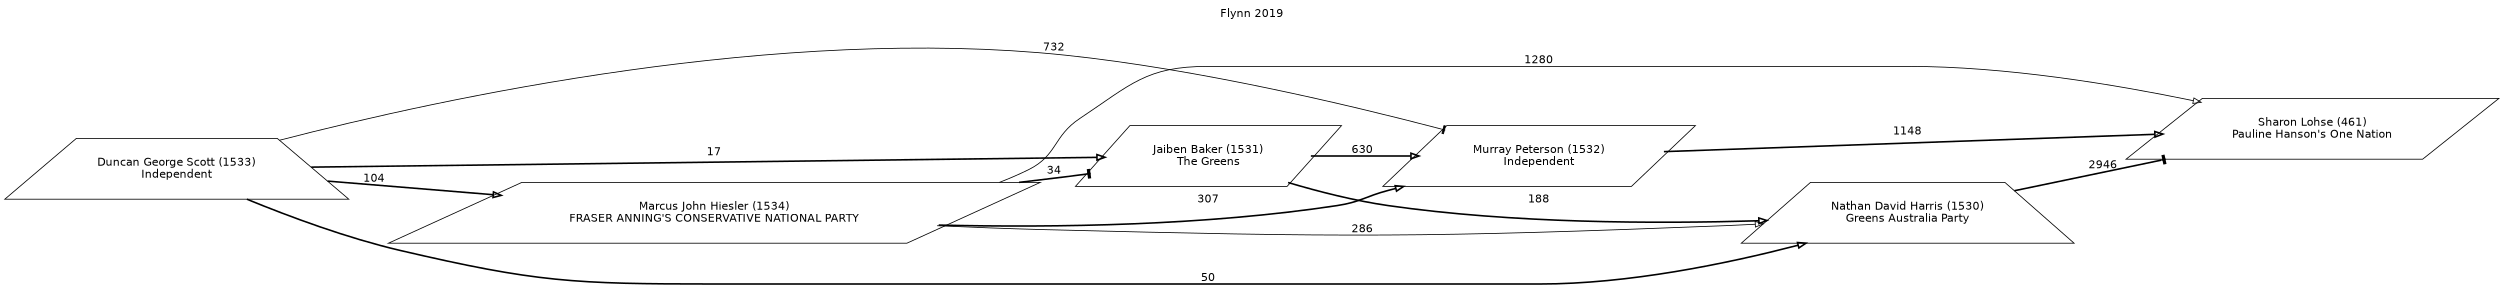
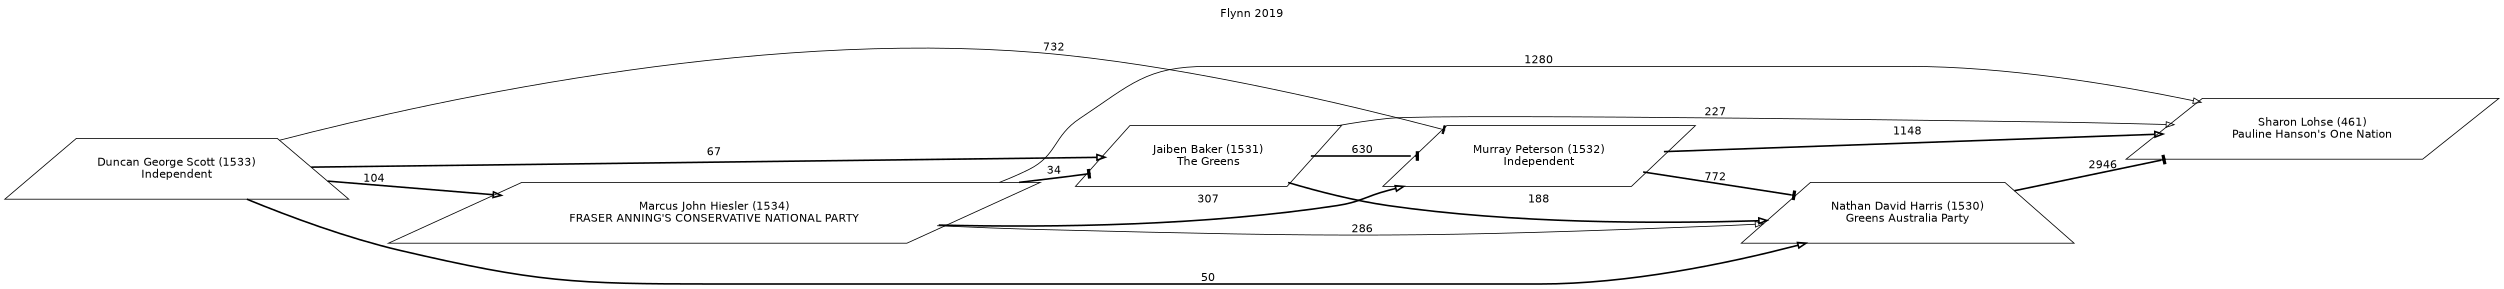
  digraph {
    fontname="DejaVu Sans"
    label="Flynn 2019"
    labelloc=t
    mclimit=2
    rankdir=LR
    node [fontname="DejaVu Sans" shape=parallelogram]
    edge [arrowhead=onormal fontname="DejaVu Sans" style=bold]
    n1 [label="Sharon Lohse (461)\nPauline Hanson's One Nation"]
    n2 [label="Nathan David Harris (1530)\nGreens Australia Party" shape=trapezium]
    n3 [label="Murray Peterson (1532)\nIndependent"]
    n4 [label="Jaiben Baker (1531)\nThe Greens"]
    n5 [label="Marcus John Hiesler (1534)\nFRASER ANNING'S CONSERVATIVE NATIONAL PARTY"]
    n6 [label="Duncan George Scott (1533)\nIndependent" shape=trapezium]
    n2 -> n1 [arrowhead=tee label=2946]
    n3 -> n1 [label=1148]
+   n3 -> n2 [arrowhead=tee label=772]
+   n4 -> n1 [label=227 style=solid]
    n4 -> n2 [label=188]
-   n4 -> n3 [label=630]
+   n4 -> n3 [arrowhead=tee label=630]
    n5 -> n1 [label=1280 style=solid]
    n5 -> n2 [label=286 style=solid]
    n5 -> n3 [label=307]
    n5 -> n4 [arrowhead=tee label=34]
    n6 -> n2 [label=50]
    n6 -> n3 [arrowhead=tee label=732 style=solid]
-   n6 -> n4 [label=17]
+   n6 -> n4 [label=67]
    n6 -> n5 [label=104]
  }
